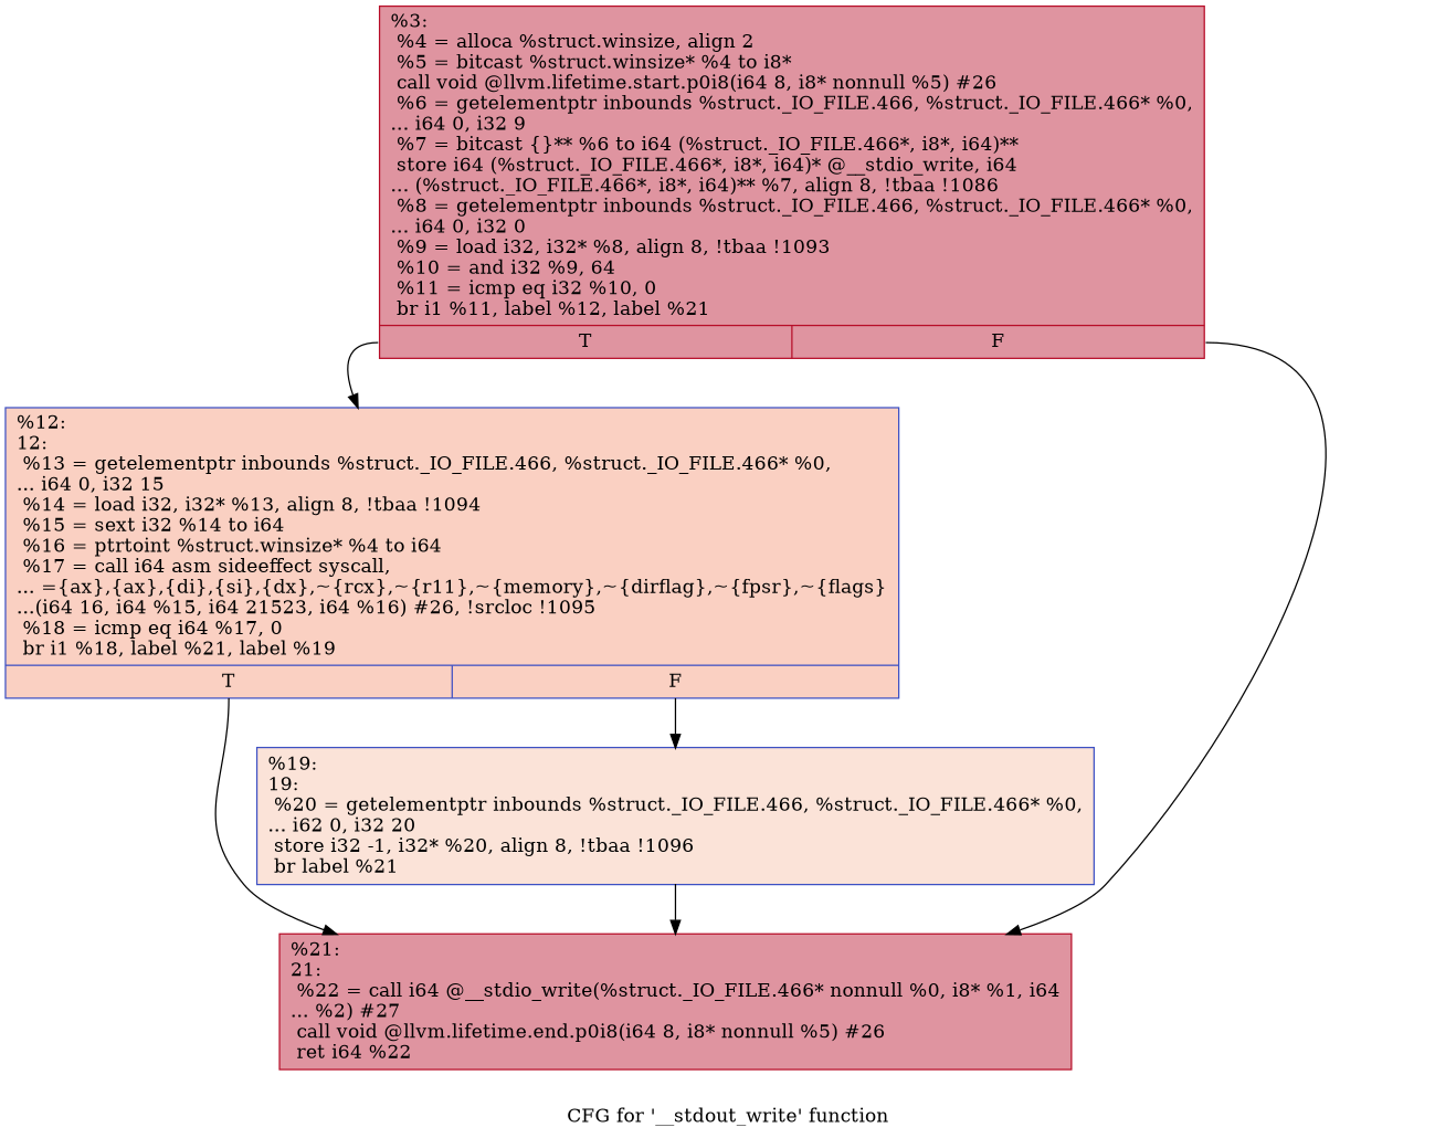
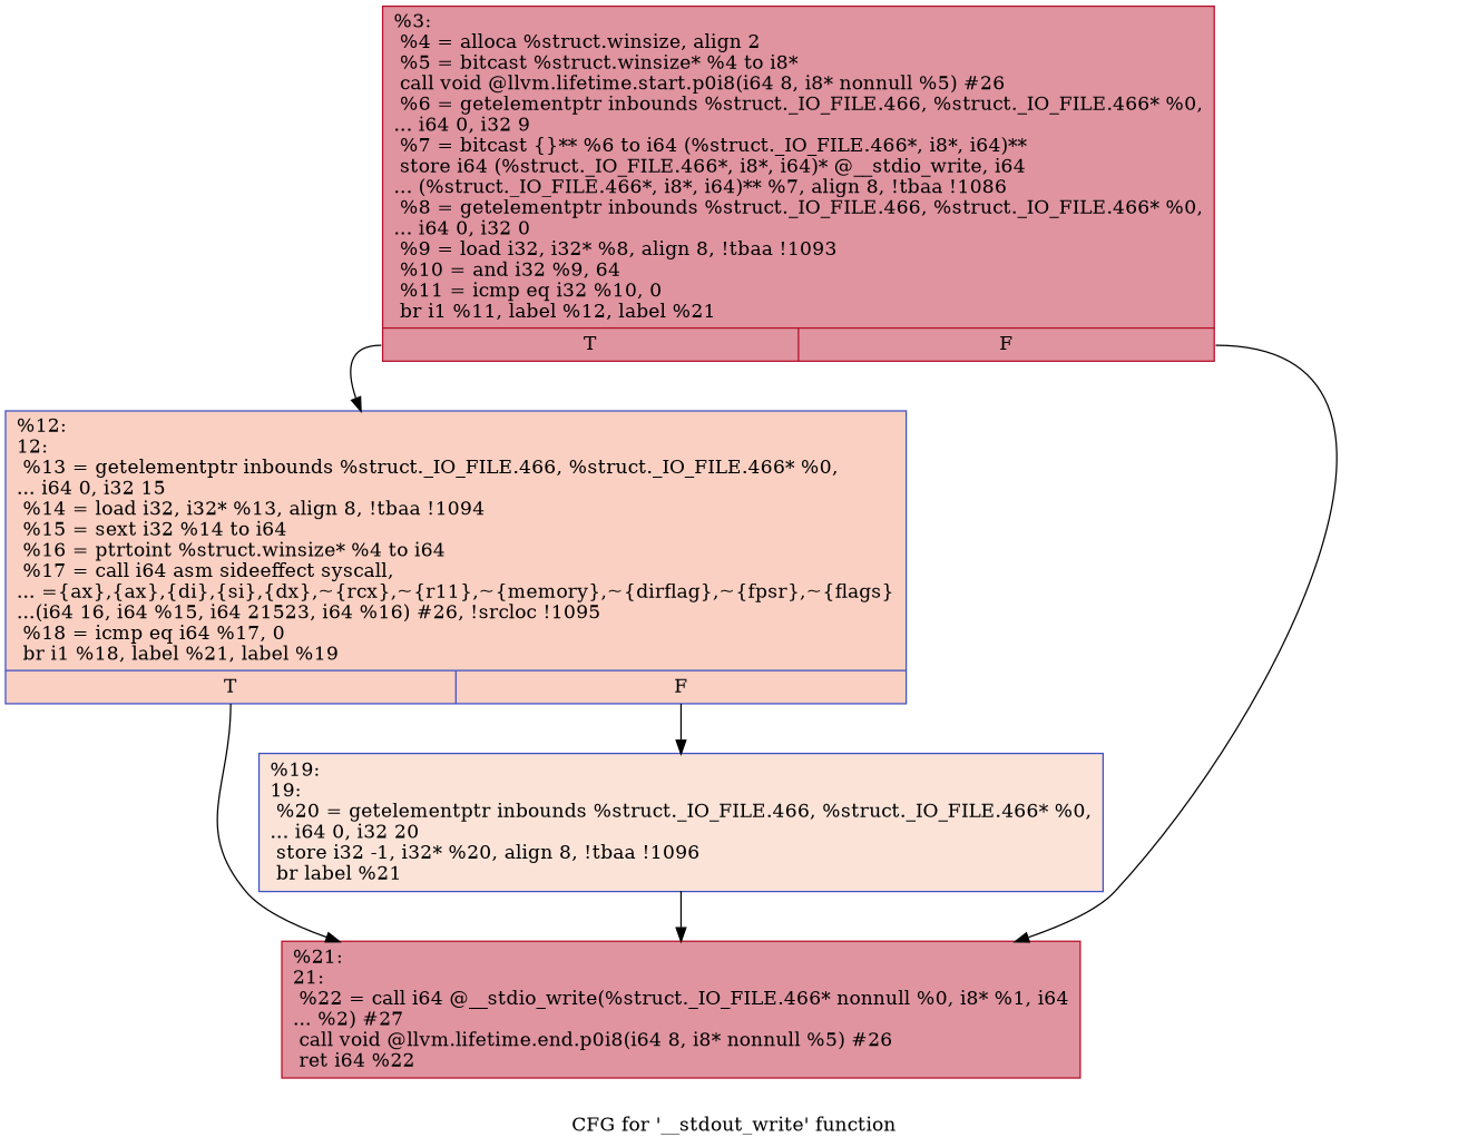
  digraph {
    label="CFG for '__stdout_write' function"
    node [color="#b70d28ff" fillcolor="#b70d2870" shape=record style=filled]
    edge [tailport=s0]
    n1 [label="{%3:\l  %4 = alloca %struct.winsize, align 2\l  %5 = bitcast %struct.winsize* %4 to i8*\l  call void @llvm.lifetime.start.p0i8(i64 8, i8* nonnull %5) #26\l  %6 = getelementptr inbounds %struct._IO_FILE.466, %struct._IO_FILE.466* %0,\l... i64 0, i32 9\l  %7 = bitcast \{\}** %6 to i64 (%struct._IO_FILE.466*, i8*, i64)**\l  store i64 (%struct._IO_FILE.466*, i8*, i64)* @__stdio_write, i64\l... (%struct._IO_FILE.466*, i8*, i64)** %7, align 8, !tbaa !1086\l  %8 = getelementptr inbounds %struct._IO_FILE.466, %struct._IO_FILE.466* %0,\l... i64 0, i32 0\l  %9 = load i32, i32* %8, align 8, !tbaa !1093\l  %10 = and i32 %9, 64\l  %11 = icmp eq i32 %10, 0\l  br i1 %11, label %12, label %21\l|{<s0>T|<s1>F}}"]
    n2 [color="#3d50c3ff" fillcolor="#f3947570" label="{%12:\l12:                                               \l  %13 = getelementptr inbounds %struct._IO_FILE.466, %struct._IO_FILE.466* %0,\l... i64 0, i32 15\l  %14 = load i32, i32* %13, align 8, !tbaa !1094\l  %15 = sext i32 %14 to i64\l  %16 = ptrtoint %struct.winsize* %4 to i64\l  %17 = call i64 asm sideeffect syscall,\l... =\{ax\},\{ax\},\{di\},\{si\},\{dx\},~\{rcx\},~\{r11\},~\{memory\},~\{dirflag\},~\{fpsr\},~\{flags\}\l...(i64 16, i64 %15, i64 21523, i64 %16) #26, !srcloc !1095\l  %18 = icmp eq i64 %17, 0\l  br i1 %18, label %21, label %19\l|{<s0>T|<s1>F}}"]
    n3 [label="{%21:\l21:                                               \l  %22 = call i64 @__stdio_write(%struct._IO_FILE.466* nonnull %0, i8* %1, i64\l... %2) #27\l  call void @llvm.lifetime.end.p0i8(i64 8, i8* nonnull %5) #26\l  ret i64 %22\l}"]
-   n4 [color="#3d50c3ff" fillcolor="#f6bfa670" label="{%19:\l19:                                               \l  %20 = getelementptr inbounds %struct._IO_FILE.466, %struct._IO_FILE.466* %0,\l... i62 0, i32 20\l  store i32 -1, i32* %20, align 8, !tbaa !1096\l  br label %21\l}"]
+   n4 [color="#3d50c3ff" fillcolor="#f6bfa670" label="{%19:\l19:                                               \l  %20 = getelementptr inbounds %struct._IO_FILE.466, %struct._IO_FILE.466* %0,\l... i64 0, i32 20\l  store i32 -1, i32* %20, align 8, !tbaa !1096\l  br label %21\l}"]
    n1 -> n2
    n1 -> n3 [tailport=s1]
    n2 -> n3
    n2 -> n4 [tailport=s1]
    n4 -> n3 [tailport=""]
  }
